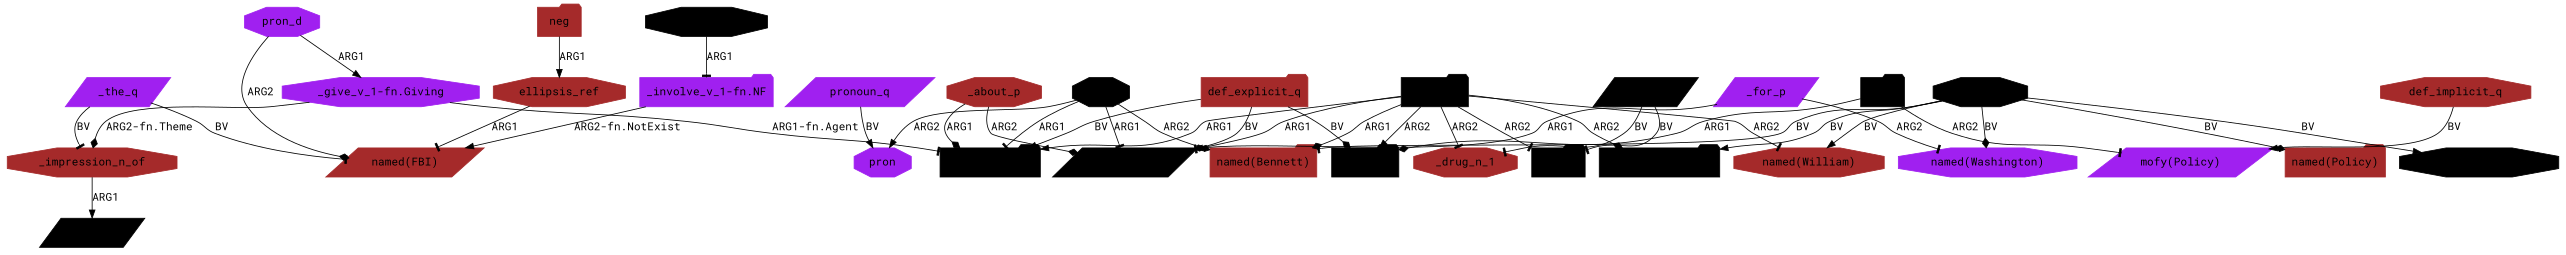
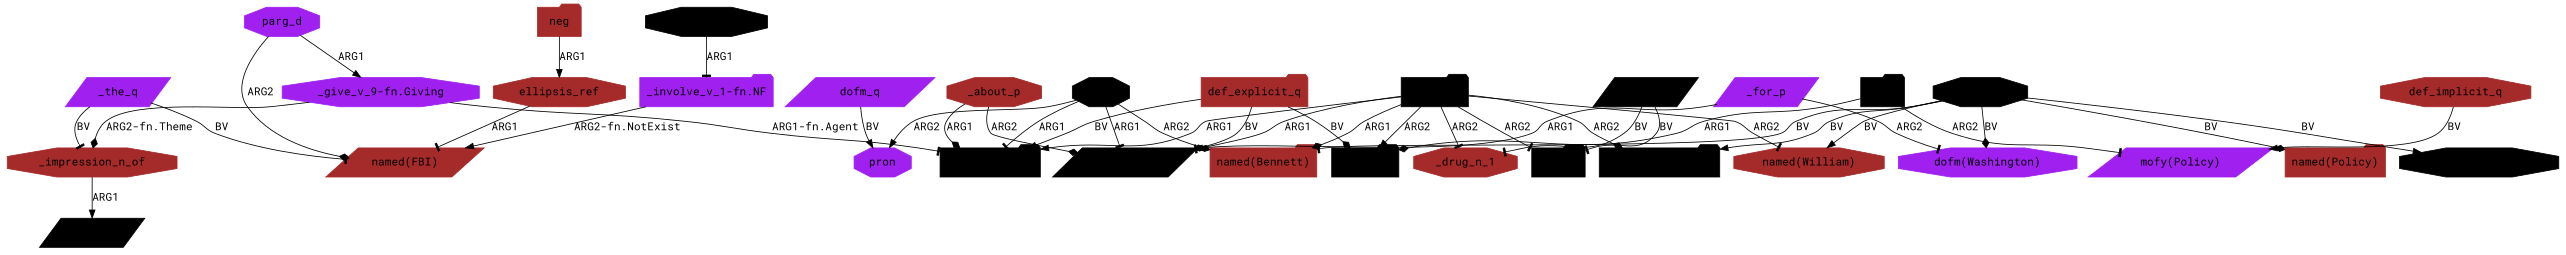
  digraph {
    fontname="Roboto Mono"
    node [color=black fontname="Roboto Mono" shape=octagon style=filled]
    edge [arrowhead=tee fontname="Roboto Mono"]
    _plan_n_1 [shape=parallelogram]
    poss
    "named(Bennett)" [color=brown shape=folder]
    pron [color=purple]
    _article_n_of [shape=folder]
    compound [shape=folder]
    "dofm(26)" [shape=folder]
    "named(Emergency)" [shape=folder]
    _drug_n_1 [color=brown]
    _and_c [shape=folder]
    "named(William)" [color=brown]
    _the_q [color=purple shape=parallelogram]
    _impression_n_of [color=brown]
    "named(FBI)" [color=brown shape=parallelogram]
    _nor_c [shape=parallelogram]
-   parg_d [color=purple label=pron_d]
-   "_give_v_1-fn.Giving" [color=purple]
+   parg_d [color=purple]
+   "_give_v_1-fn.Giving" [color=purple label="_give_v_9-fn.Giving"]
    "_involve_v_1-fn.NF" [color=purple shape=folder]
    def_explicit_q [color=brown shape=folder]
    proper_q
    "named(Policy)" [color=brown shape=folder]
-   "named(Washington)" [color=purple]
+   "named(Washington)" [color=purple label="dofm(Washington)"]
    "named(Politics)"
    of_p [shape=folder]
    n25 [color=purple label="mofy(Policy)" shape=parallelogram]
    _about_p [color=brown]
    _active_a_1
    udef_q [shape=parallelogram]
    neg [color=brown shape=folder]
    ellipsis_ref [color=brown]
    _for_p [color=purple shape=parallelogram]
-   pronoun_q [color=purple shape=parallelogram]
+   pronoun_q [color=purple shape=parallelogram label=dofm_q]
    def_implicit_q [color=brown]
    poss -> _plan_n_1 [label=ARG1]
    poss -> "named(Bennett)" [arrowhead=diamond label=ARG2]
    poss -> pron [arrowhead=normal label=ARG2]
    poss -> _article_n_of [label=ARG1]
    compound -> _plan_n_1 [label=ARG1]
    compound -> "named(Bennett)" [arrowhead=diamond label=ARG1]
    compound -> _article_n_of [arrowhead=normal label=ARG1]
    compound -> "dofm(26)" [arrowhead=normal label=ARG2]
    compound -> "named(Emergency)" [arrowhead=diamond label=ARG2]
    compound -> _drug_n_1 [label=ARG2]
    compound -> _and_c [label=ARG2]
    compound -> "named(William)" [label=ARG2]
    _the_q -> _impression_n_of [label=BV]
    _the_q -> "named(FBI)" [label=BV]
    _impression_n_of -> _nor_c [arrowhead=normal label=ARG1]
    parg_d -> "named(FBI)" [arrowhead=diamond label=ARG2]
    parg_d -> "_give_v_1-fn.Giving" [arrowhead=normal label=ARG1]
    "_give_v_1-fn.Giving" -> _article_n_of [label="ARG1-fn.Agent"]
    "_give_v_1-fn.Giving" -> _impression_n_of [arrowhead=diamond label="ARG2-fn.Theme"]
    "_involve_v_1-fn.NF" -> "named(FBI)" [arrowhead=normal label="ARG2-fn.NotExist"]
    def_explicit_q -> _plan_n_1 [arrowhead=diamond label=BV]
    def_explicit_q -> _article_n_of [arrowhead=normal label=BV]
    def_explicit_q -> "dofm(26)" [arrowhead=diamond label=BV]
    proper_q -> "named(Bennett)" [label=BV]
    proper_q -> "named(Emergency)" [arrowhead=normal label=BV]
    proper_q -> "named(William)" [arrowhead=normal label=BV]
    proper_q -> "named(Policy)" [arrowhead=diamond label=BV]
    proper_q -> "named(Washington)" [arrowhead=diamond label=BV]
    proper_q -> "named(Politics)" [arrowhead=normal label=BV]
    of_p -> "dofm(26)" [arrowhead=diamond label=ARG1]
    of_p -> n25 [label=ARG2]
    _about_p -> _plan_n_1 [arrowhead=diamond label=ARG2]
    _about_p -> _article_n_of [arrowhead=diamond label=ARG1]
    _active_a_1 -> "_involve_v_1-fn.NF" [label=ARG1]
    udef_q -> _drug_n_1 [label=BV]
    udef_q -> _and_c [label=BV]
    neg -> ellipsis_ref [arrowhead=normal label=ARG1]
    ellipsis_ref -> "named(FBI)" [label=ARG1]
    _for_p -> _plan_n_1 [arrowhead=normal label=ARG1]
    _for_p -> "named(Washington)" [label=ARG2]
    pronoun_q -> pron [arrowhead=normal label=BV]
    def_implicit_q -> n25 [arrowhead=normal label=BV]
  }
